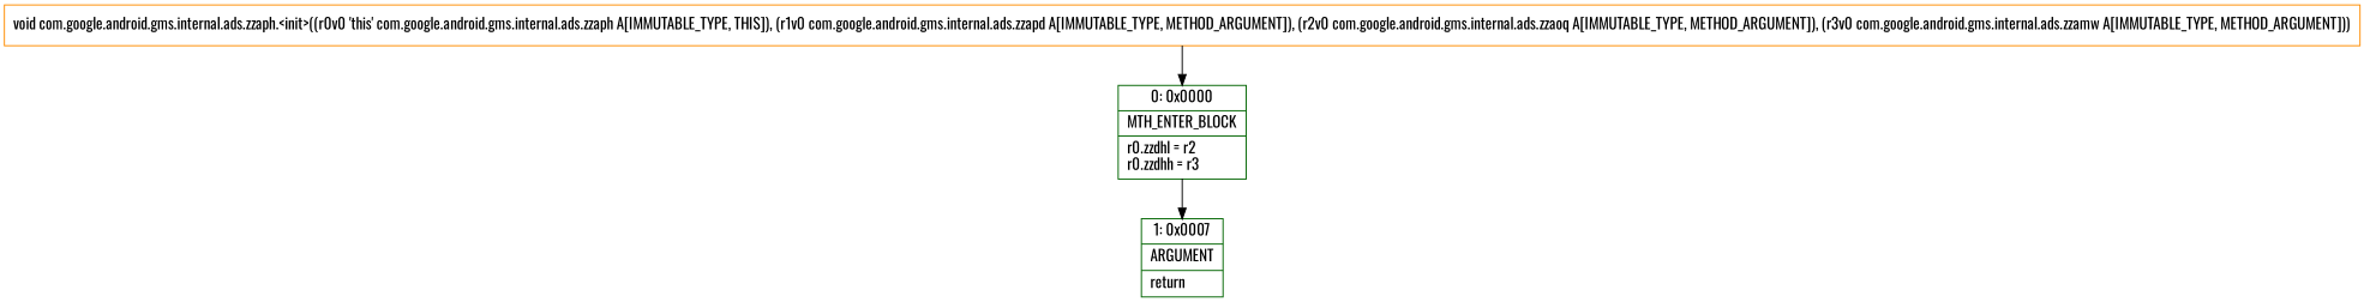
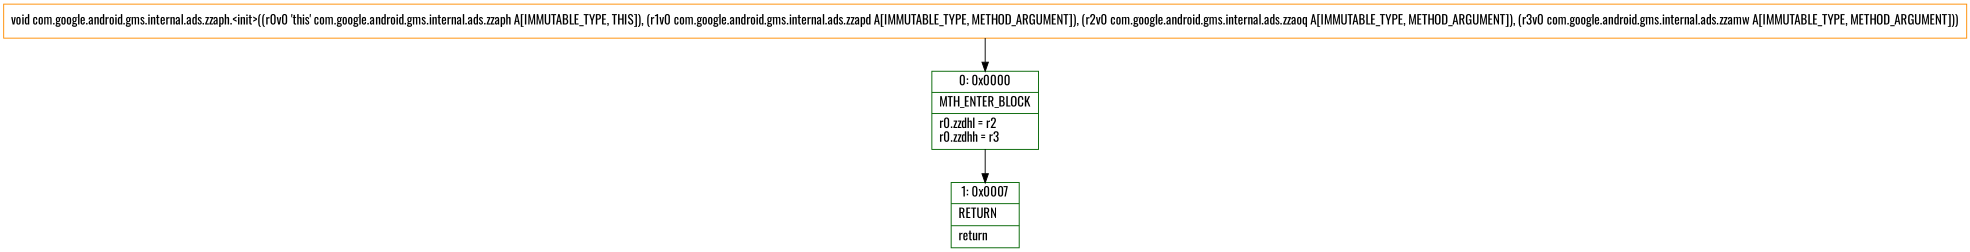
  digraph {
    fontname=Oswald
    node [shape=record color=darkgreen fontname=Oswald]
    edge [fontname=Oswald]
    n1 [label="{0\:\ 0x0000|MTH_ENTER_BLOCK\l|r0.zzdhl = r2\lr0.zzdhh = r3\l}"]
-   n2 [label="{1\:\ 0x0007|ARGUMENT\l|return\l}"]
+   n2 [label="{1\:\ 0x0007|RETURN\l|return\l}"]
    n3 [label="{void com.google.android.gms.internal.ads.zzaph.\<init\>((r0v0 'this' com.google.android.gms.internal.ads.zzaph A[IMMUTABLE_TYPE, THIS]), (r1v0 com.google.android.gms.internal.ads.zzapd A[IMMUTABLE_TYPE, METHOD_ARGUMENT]), (r2v0 com.google.android.gms.internal.ads.zzaoq A[IMMUTABLE_TYPE, METHOD_ARGUMENT]), (r3v0 com.google.android.gms.internal.ads.zzamw A[IMMUTABLE_TYPE, METHOD_ARGUMENT])) }" color=darkorange]
    n1 -> n2
    n3 -> n1
  }
